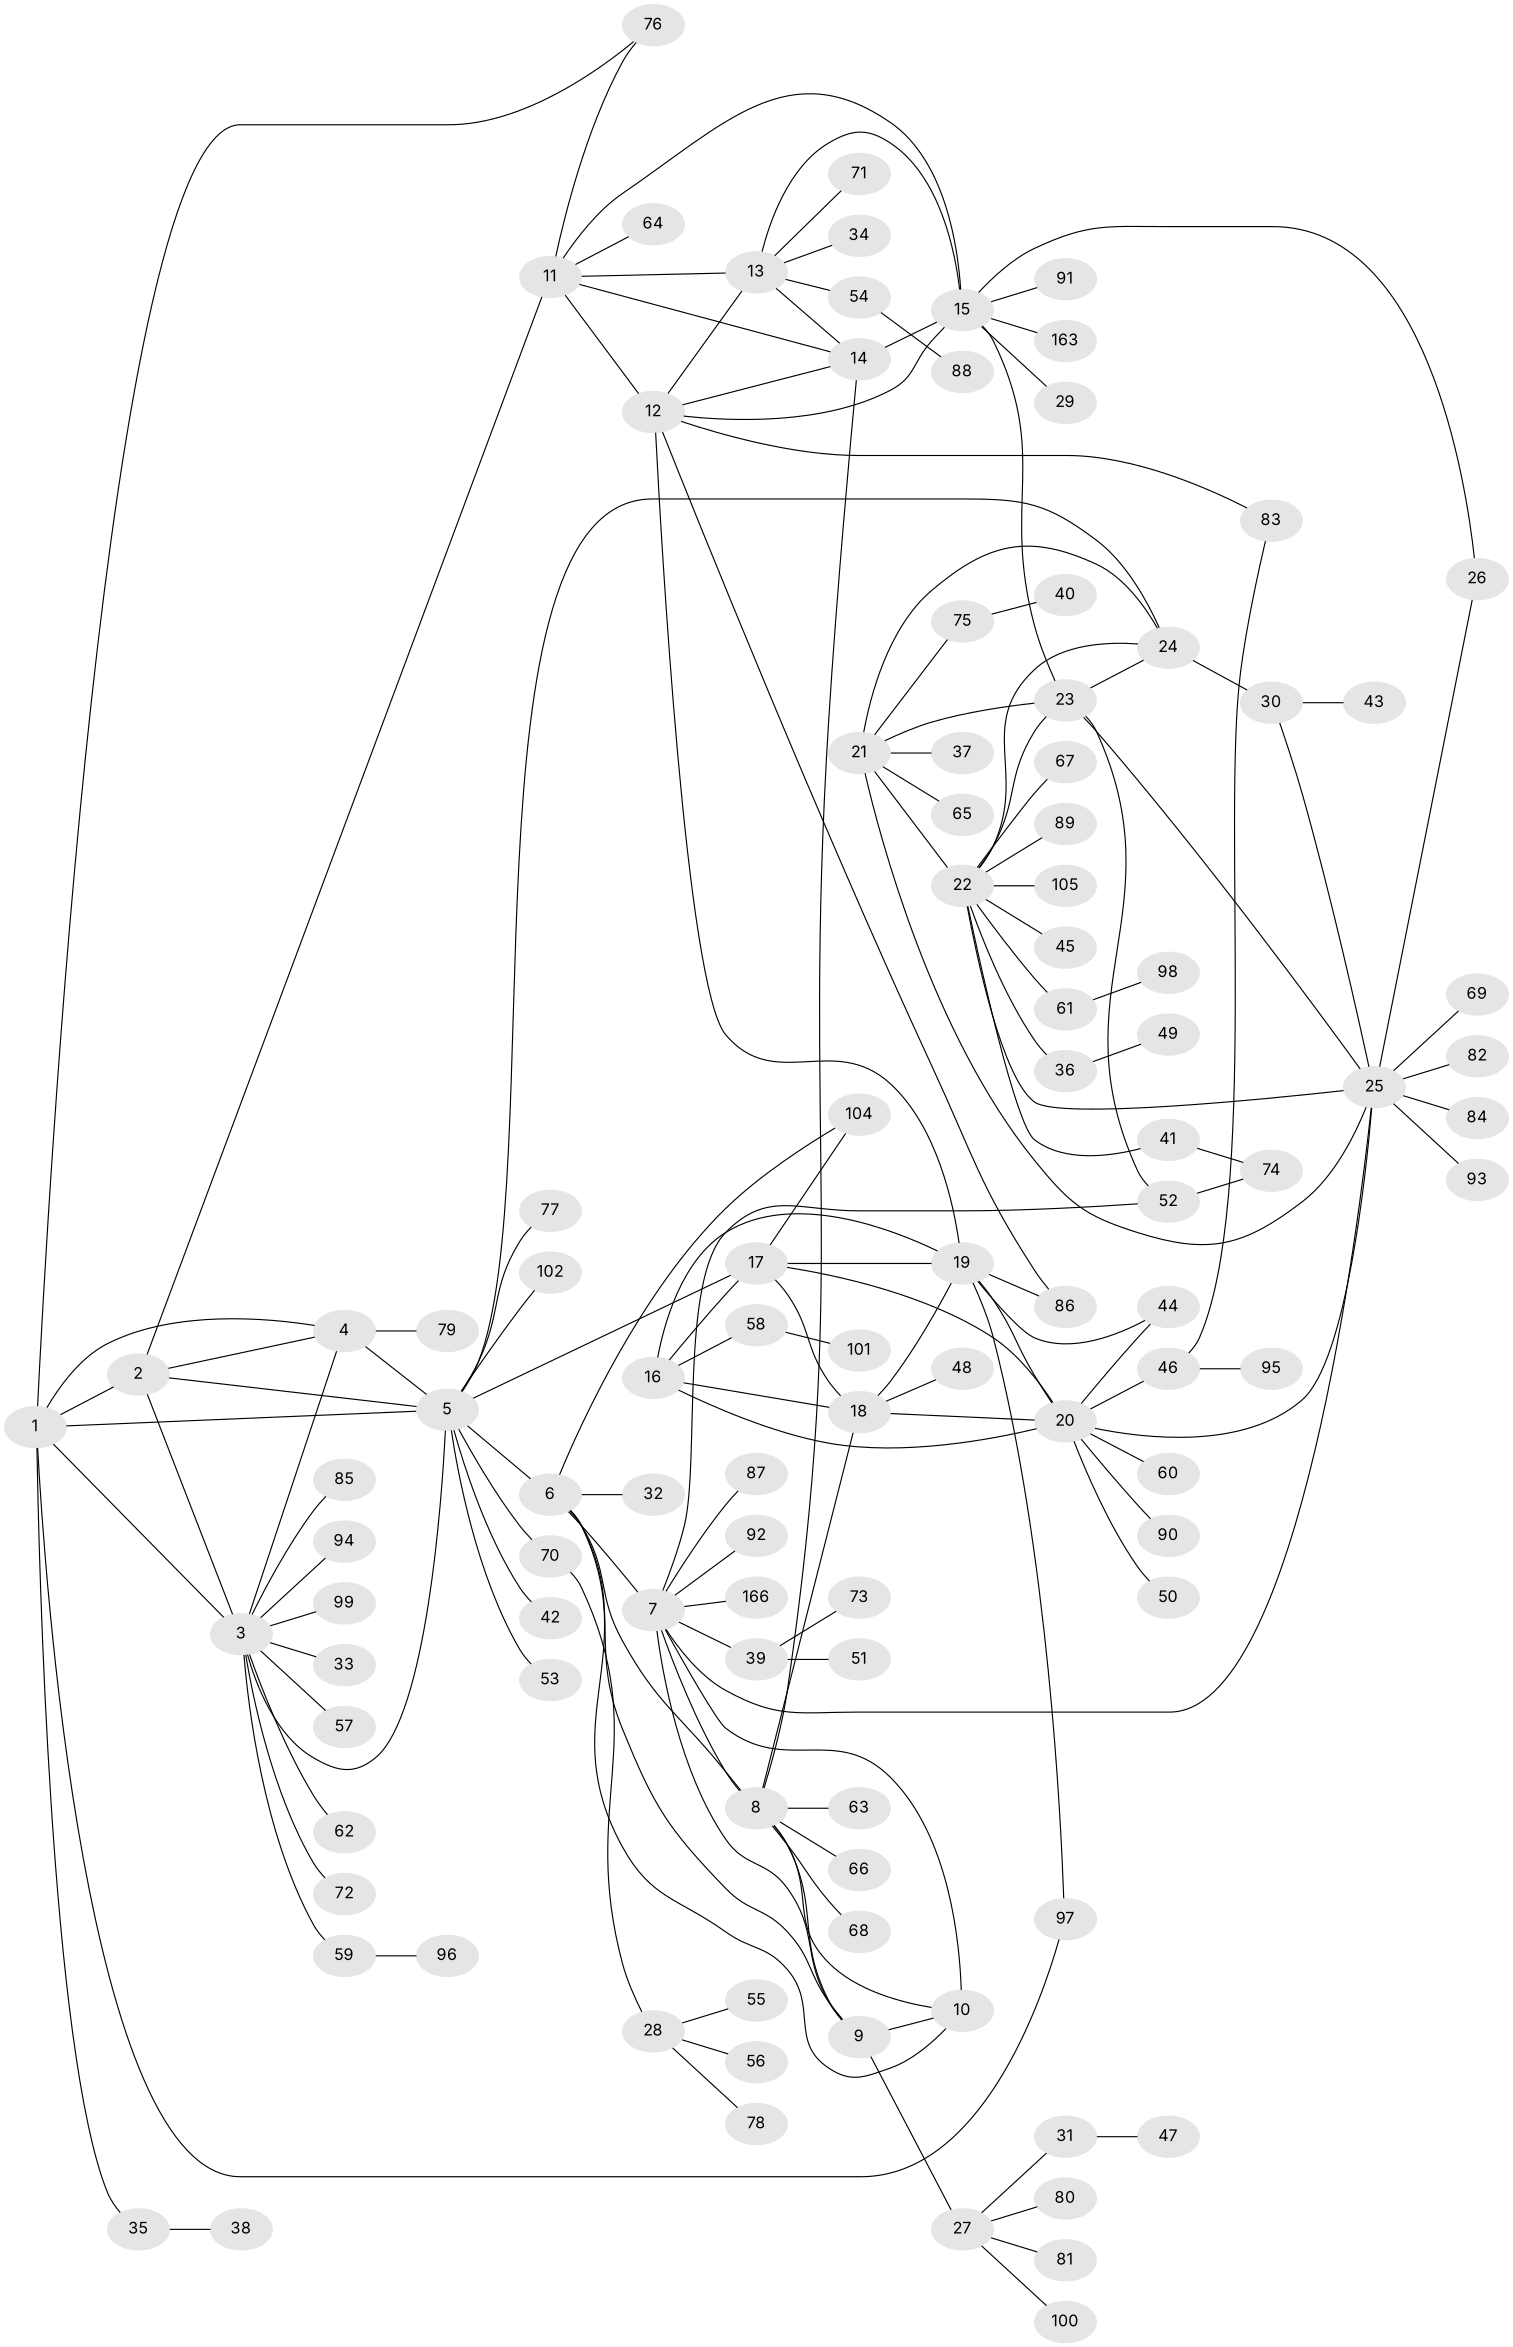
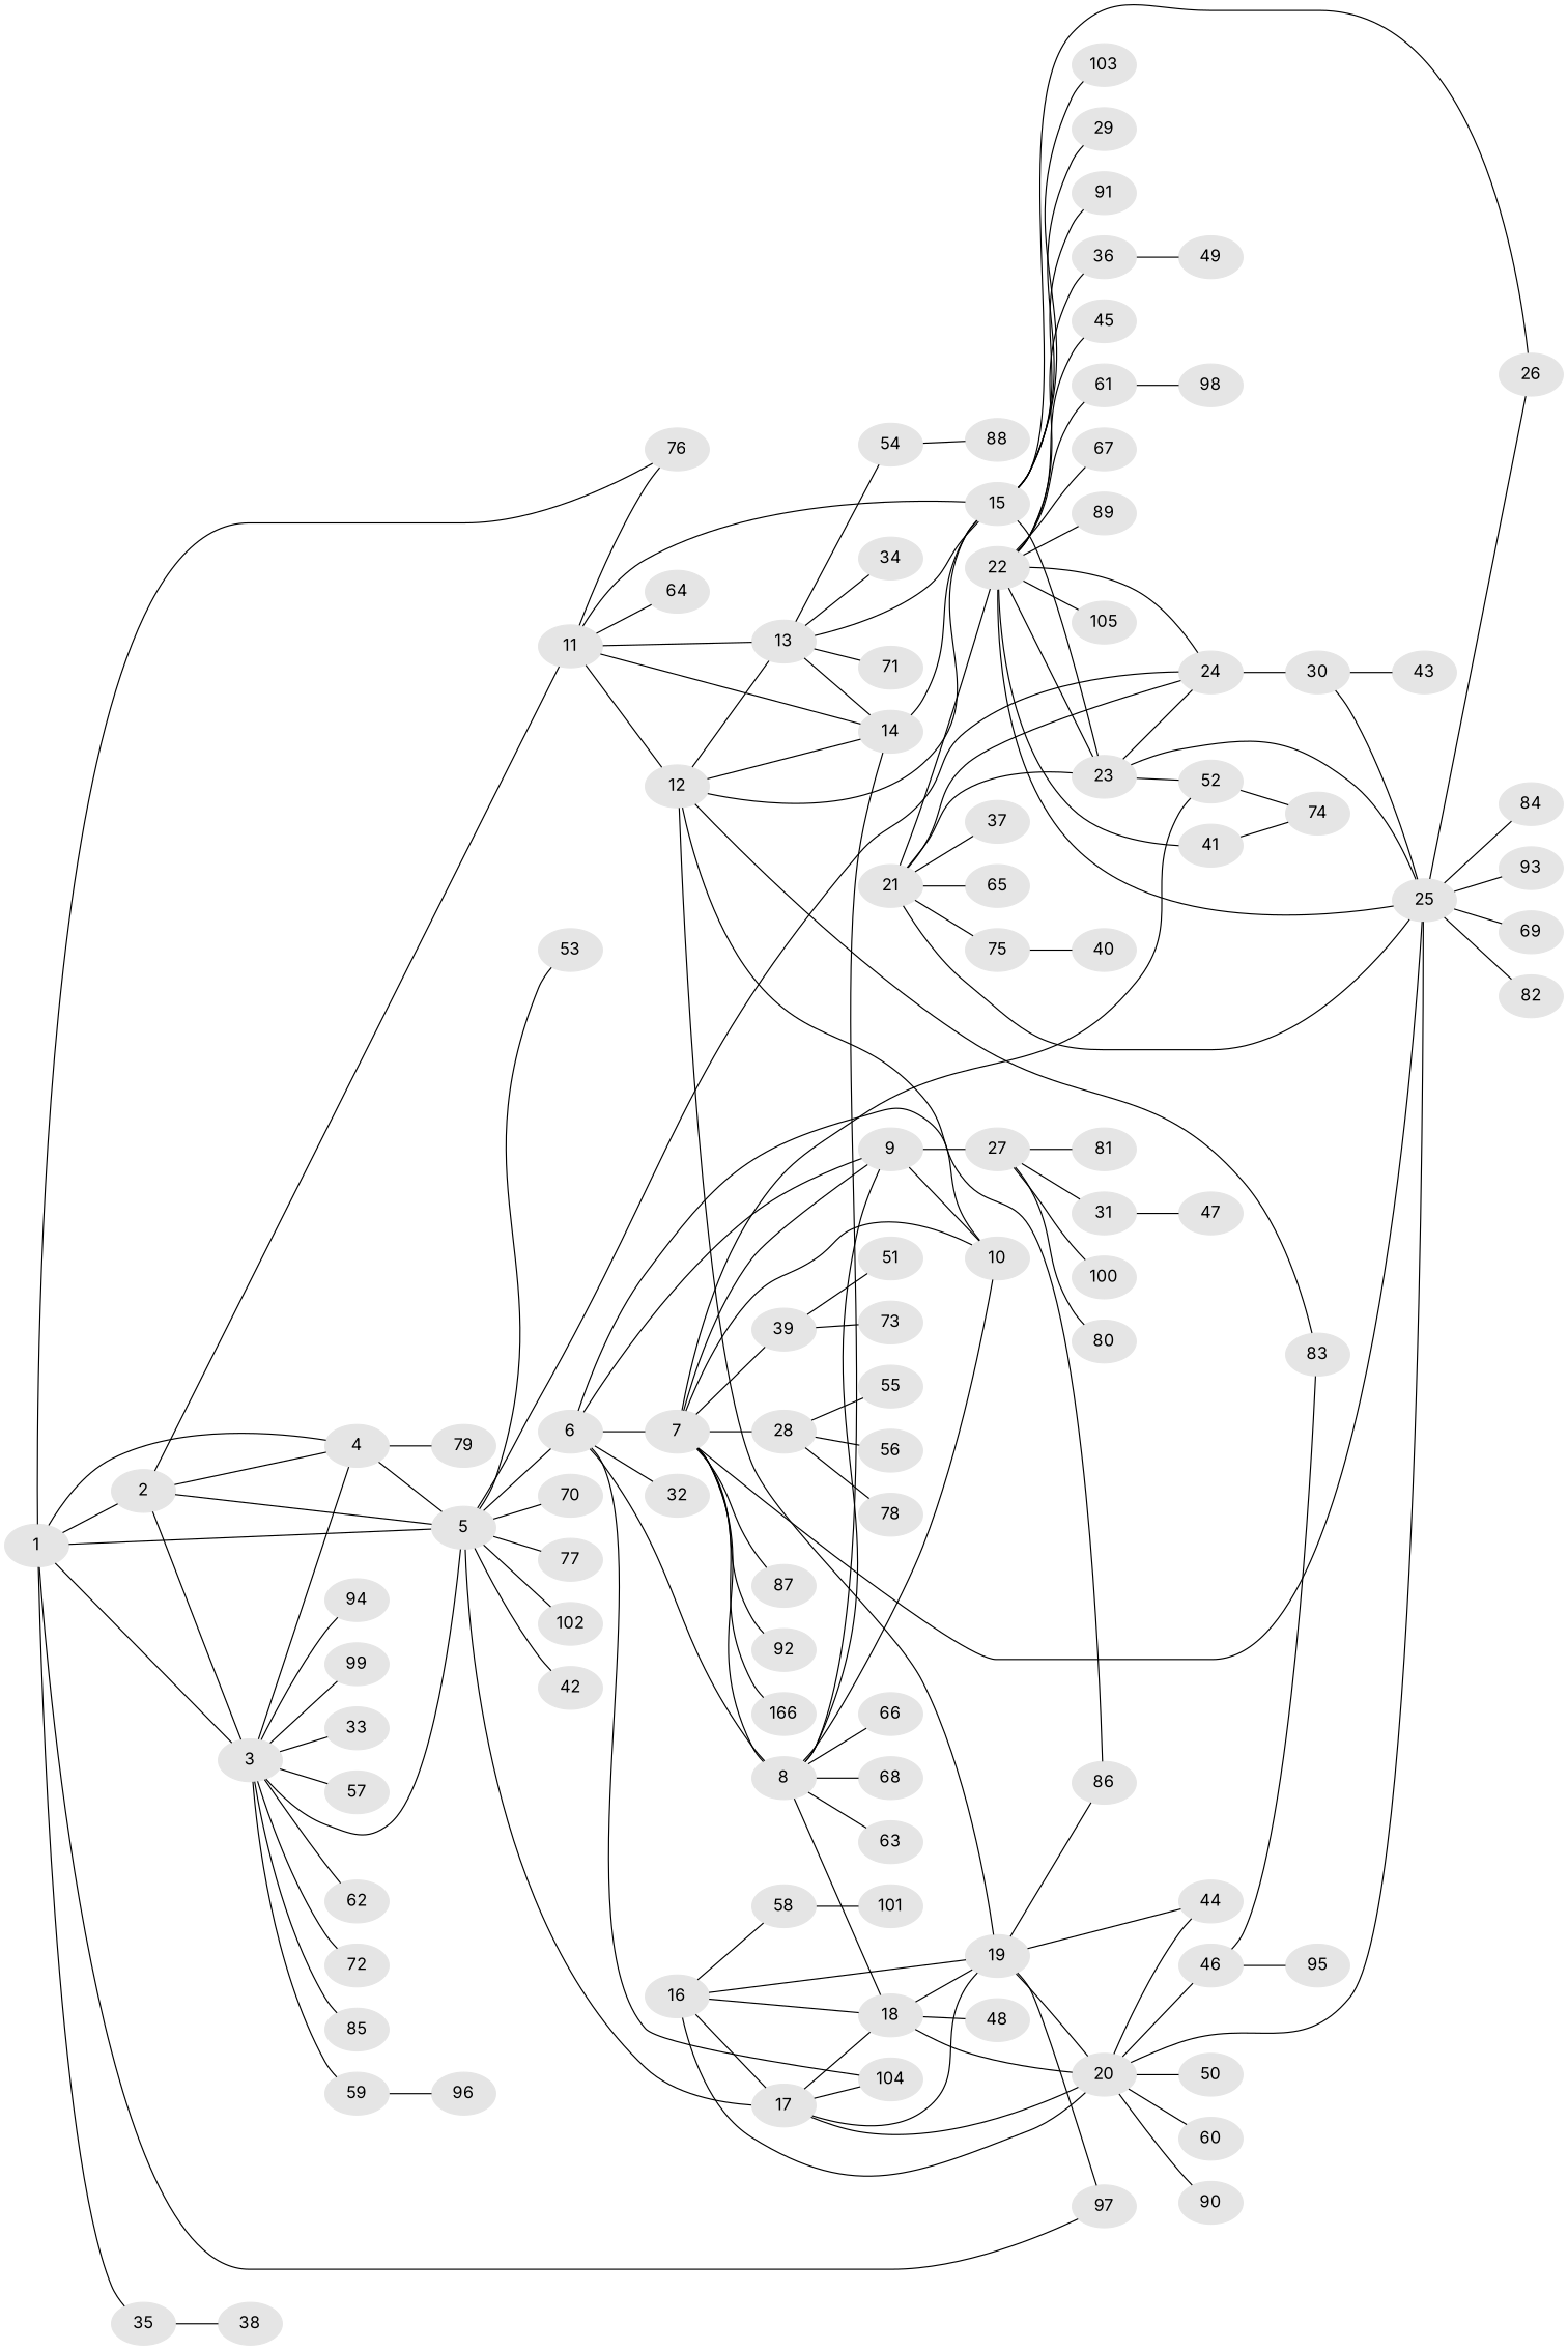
  graph {
    fontname=Inter
    rankdir=LR
    node [color=gray90 fontname=Inter style=filled]
    edge [fontname=Inter]
    1
    2
    3
    4
    5
    35
    76
    97
    11
    33
    57
    59
    62
    72
    85
    94
    99
    79
    6
    17
    24
    42
    53
    70
    77
    102
    38
    14
    12
    13
    15
    64
    96
    7
    8
    9
    10
    32
    104
    18
    19
    20
    30
    25
    28
    39
    52
    87
    92
    n50 [label=166]
    63
    66
    68
    27
    26
    69
    82
    84
    93
    55
    56
    78
    51
    73
    74
    48
    31
    80
    81
    100
    83
    86
    34
    54
    71
    23
    29
    91
-   103 [label=163]
+   103
    44
    88
    16
    58
    46
    50
    60
    90
    101
    95
    21
    22
    37
    65
    75
    45
    36
    41
    61
    67
    89
    105
    40
    49
    98
    43
    47
    1 -- 2
    1 -- 3
    1 -- 4
    1 -- 5
    1 -- 35
    1 -- 76
    1 -- 97
    2 -- 3
    2 -- 4
    2 -- 5
    2 -- 11
    3 -- 4
    3 -- 5
    3 -- 33
    3 -- 57
    3 -- 59
    3 -- 62
    3 -- 72
    3 -- 85
    3 -- 94
    3 -- 99
    4 -- 5
    4 -- 79
    5 -- 6
    5 -- 17
    5 -- 24
    5 -- 42
    5 -- 53
    5 -- 70
    5 -- 77
    5 -- 102
    35 -- 38
    11 -- 76
    11 -- 14
    11 -- 12
    11 -- 13
    11 -- 15
    11 -- 64
    59 -- 96
    6 -- 7
    6 -- 8
    6 -- 9
    6 -- 10
    6 -- 32
    6 -- 104
    17 -- 104
    17 -- 18
    17 -- 19
    17 -- 20
    24 -- 30
    14 -- 15
    12 -- 14
    12 -- 13
    12 -- 15
    12 -- 19
    12 -- 83
    12 -- 86
    13 -- 14
    13 -- 15
    13 -- 34
    13 -- 54
    13 -- 71
    15 -- 26
    15 -- 23
    15 -- 29
    15 -- 91
    15 -- 103
    7 -- 8
    7 -- 9
    7 -- 10
    7 -- 25
-   70 -- 28
+   7 -- 28
    7 -- 39
    7 -- 52
    7 -- 87
    7 -- 92
    7 -- n50
    8 -- 14
    8 -- 9
    8 -- 10
    8 -- 18
    8 -- 63
    8 -- 66
    8 -- 68
    9 -- 10
    9 -- 27
    18 -- 19
    18 -- 20
    18 -- 48
    19 -- 97
    19 -- 20
    19 -- 86
    19 -- 44
    20 -- 25
    20 -- 44
    20 -- 46
    20 -- 50
    20 -- 60
    20 -- 90
    30 -- 25
    30 -- 43
    25 -- 26
    25 -- 69
    25 -- 82
    25 -- 84
    25 -- 93
    28 -- 55
    28 -- 56
    28 -- 78
    39 -- 51
    39 -- 73
    52 -- 74
    27 -- 31
    27 -- 80
    27 -- 81
    27 -- 100
    31 -- 47
    54 -- 88
    23 -- 24
    23 -- 25
    23 -- 52
    16 -- 17
    16 -- 18
    16 -- 19
    16 -- 20
    16 -- 58
    58 -- 101
    46 -- 83
    46 -- 95
    21 -- 24
    21 -- 25
    21 -- 23
    21 -- 22
    21 -- 37
    21 -- 65
    21 -- 75
    22 -- 24
    22 -- 25
    22 -- 23
    22 -- 45
    22 -- 36
    22 -- 41
    22 -- 61
    22 -- 67
    22 -- 89
    22 -- 105
    75 -- 40
    36 -- 49
    41 -- 74
    61 -- 98
  }
